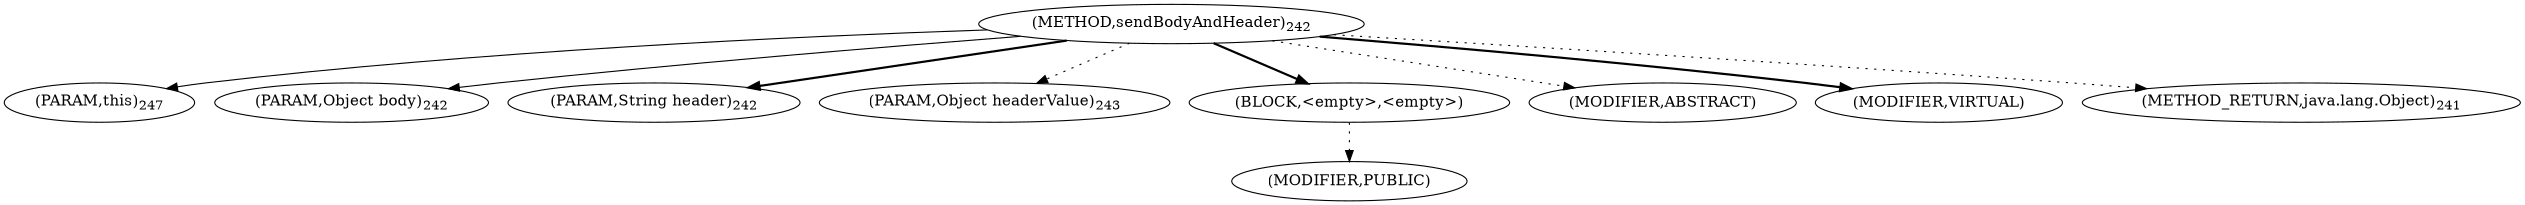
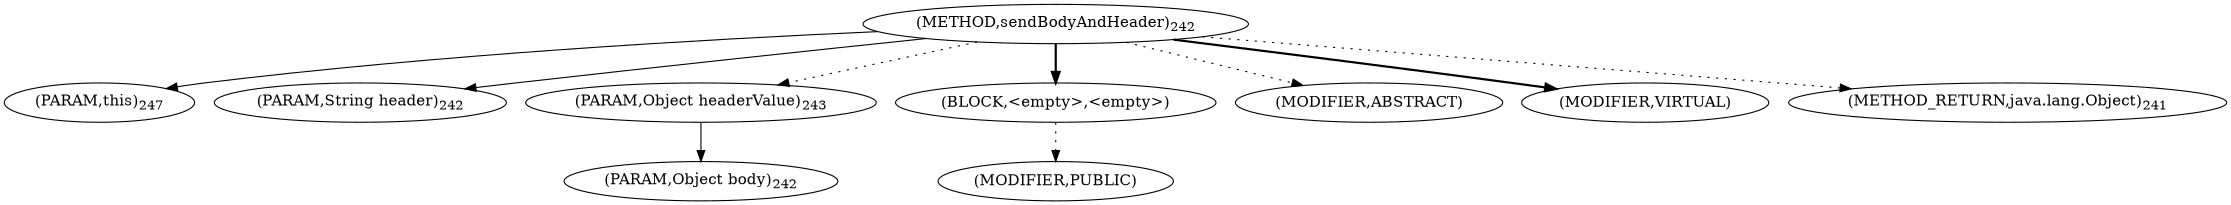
  digraph {
    edge [style=dotted]
    n1 [label=<(METHOD,sendBodyAndHeader)<SUB>242</SUB>>]
    n2 [label=<(PARAM,this)<SUB>247</SUB>>]
    n3 [label=<(PARAM,Object body)<SUB>242</SUB>>]
    n4 [label=<(PARAM,String header)<SUB>242</SUB>>]
    n5 [label=<(PARAM,Object headerValue)<SUB>243</SUB>>]
    n6 [label=<(BLOCK,&lt;empty&gt;,&lt;empty&gt;)>]
    n7 [label=<(MODIFIER,ABSTRACT)>]
    n8 [label=<(MODIFIER,VIRTUAL)>]
    n9 [label=<(METHOD_RETURN,java.lang.Object)<SUB>241</SUB>>]
    n10 [label=<(MODIFIER,PUBLIC)>]
    n1 -> n2 [style=solid]
-   n1 -> n3 [style=solid]
-   n1 -> n4 [style=bold]
+   n5 -> n3 [style=solid]
+   n1 -> n4 [style=solid]
    n1 -> n5
    n1 -> n6 [style=bold]
    n1 -> n7
    n1 -> n8 [style=bold]
    n1 -> n9
    n6 -> n10
  }
